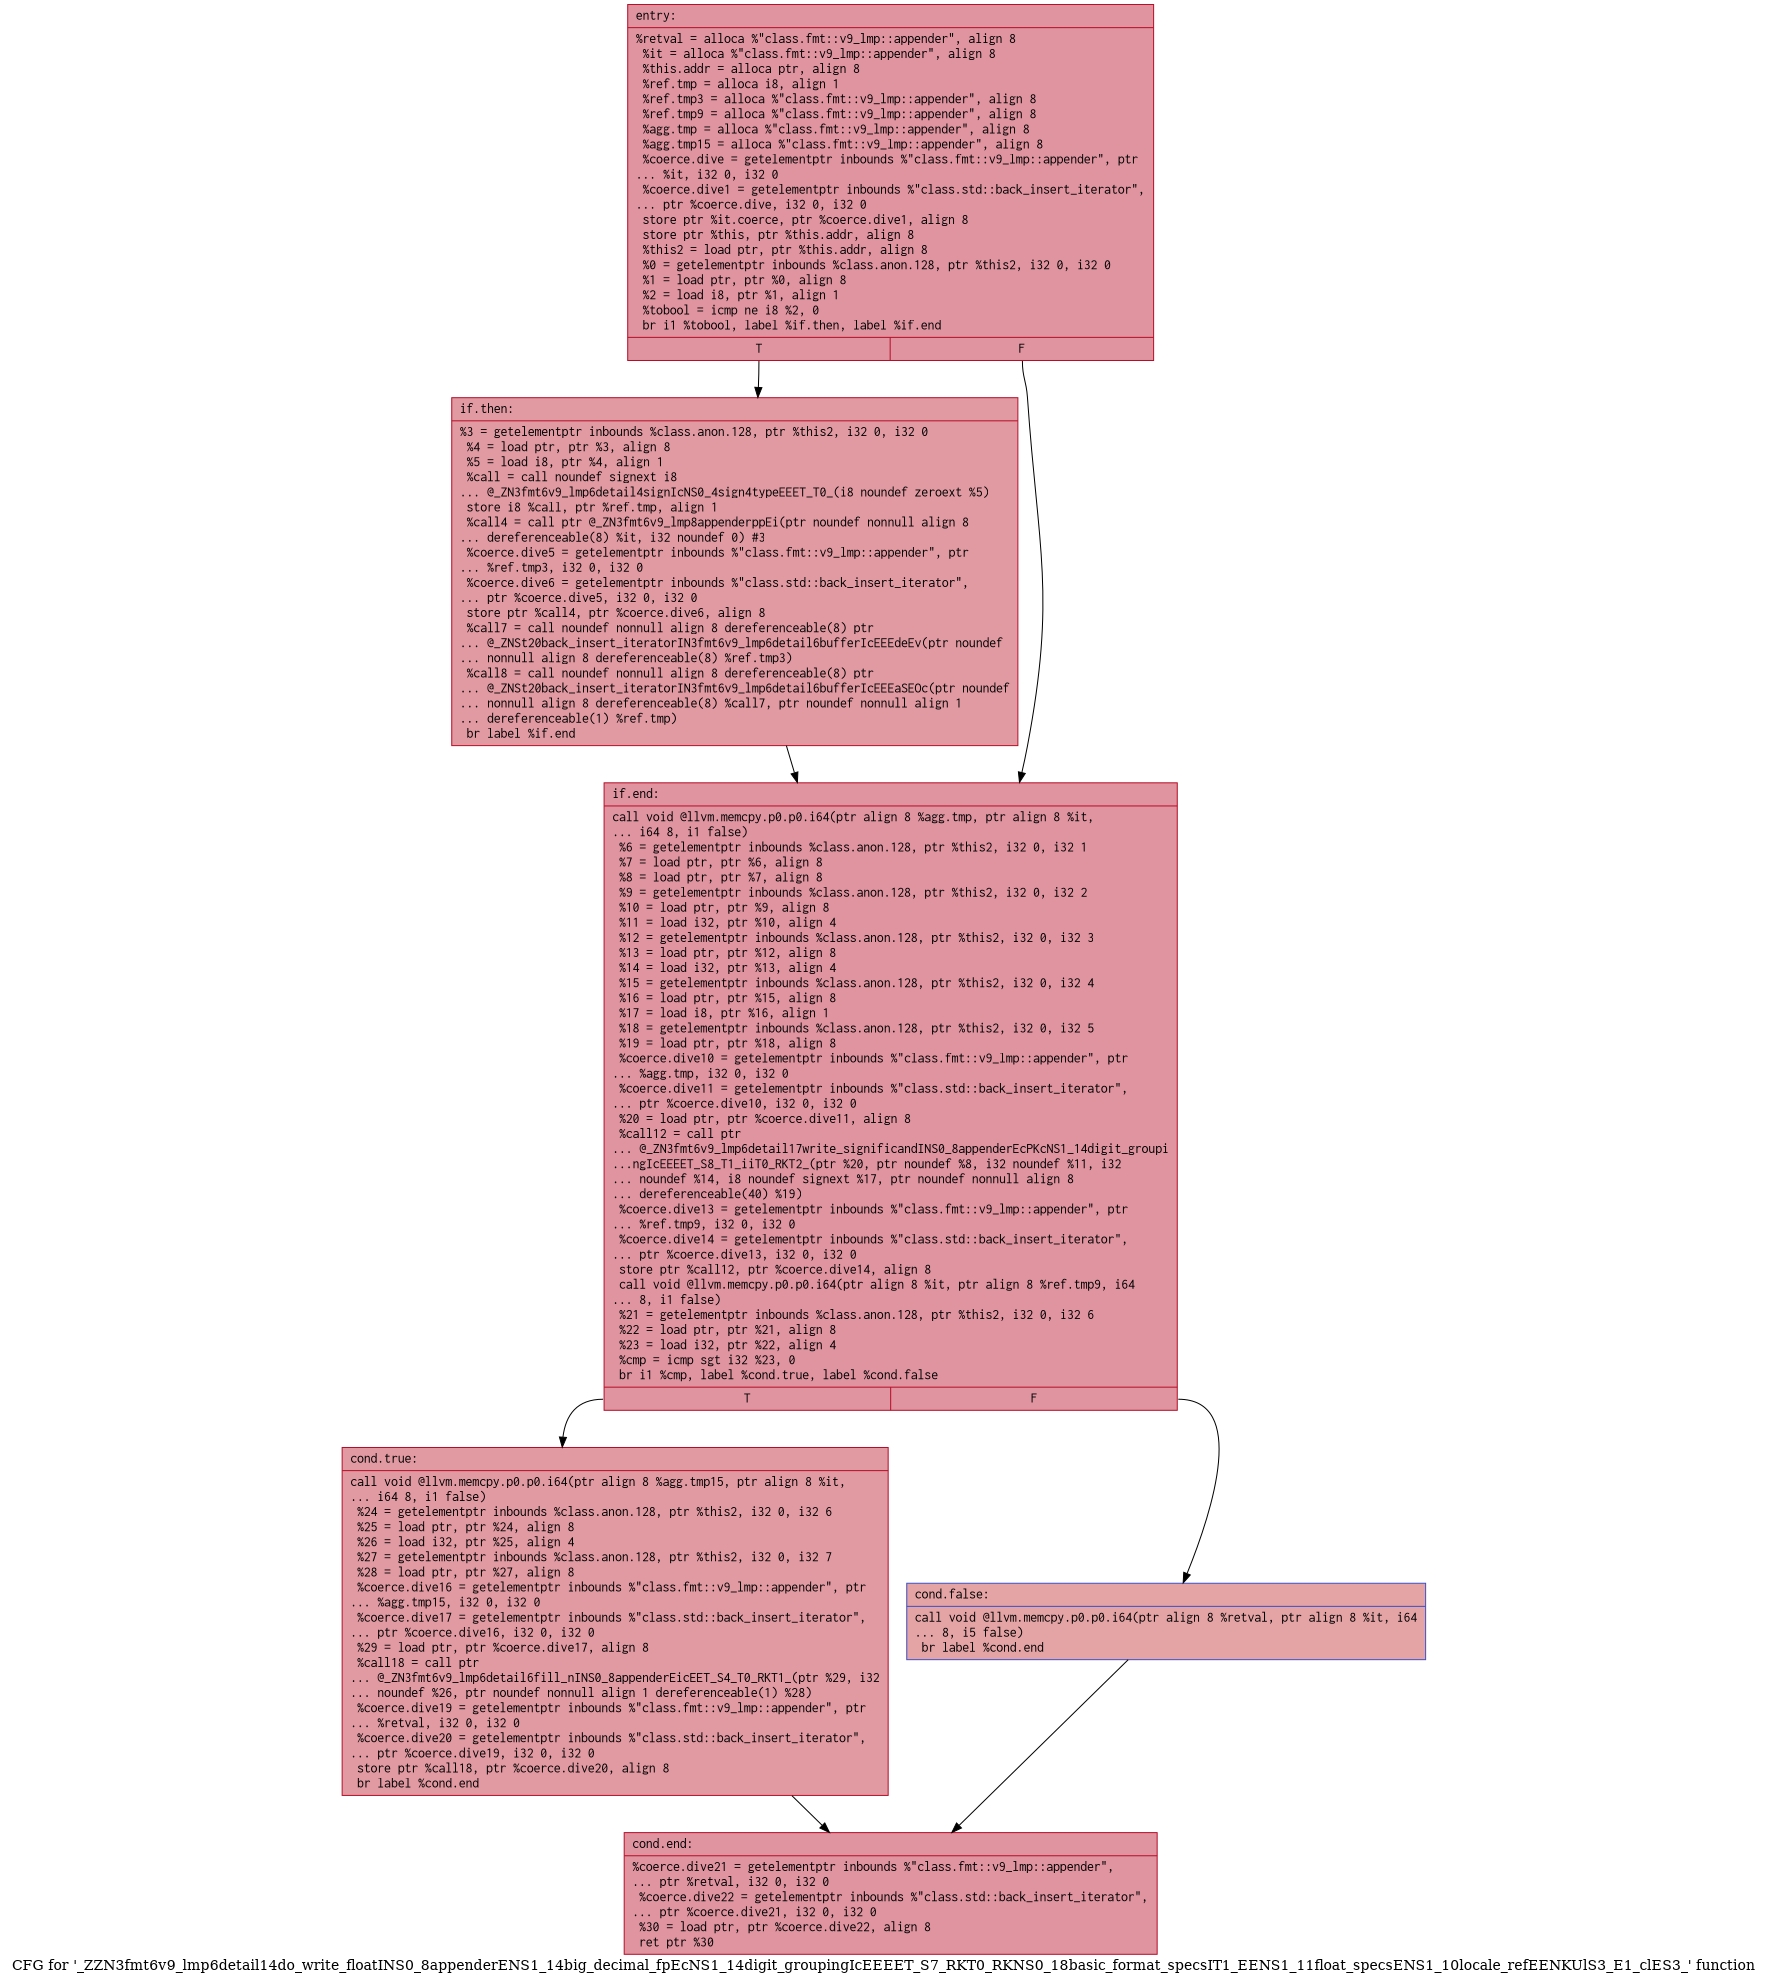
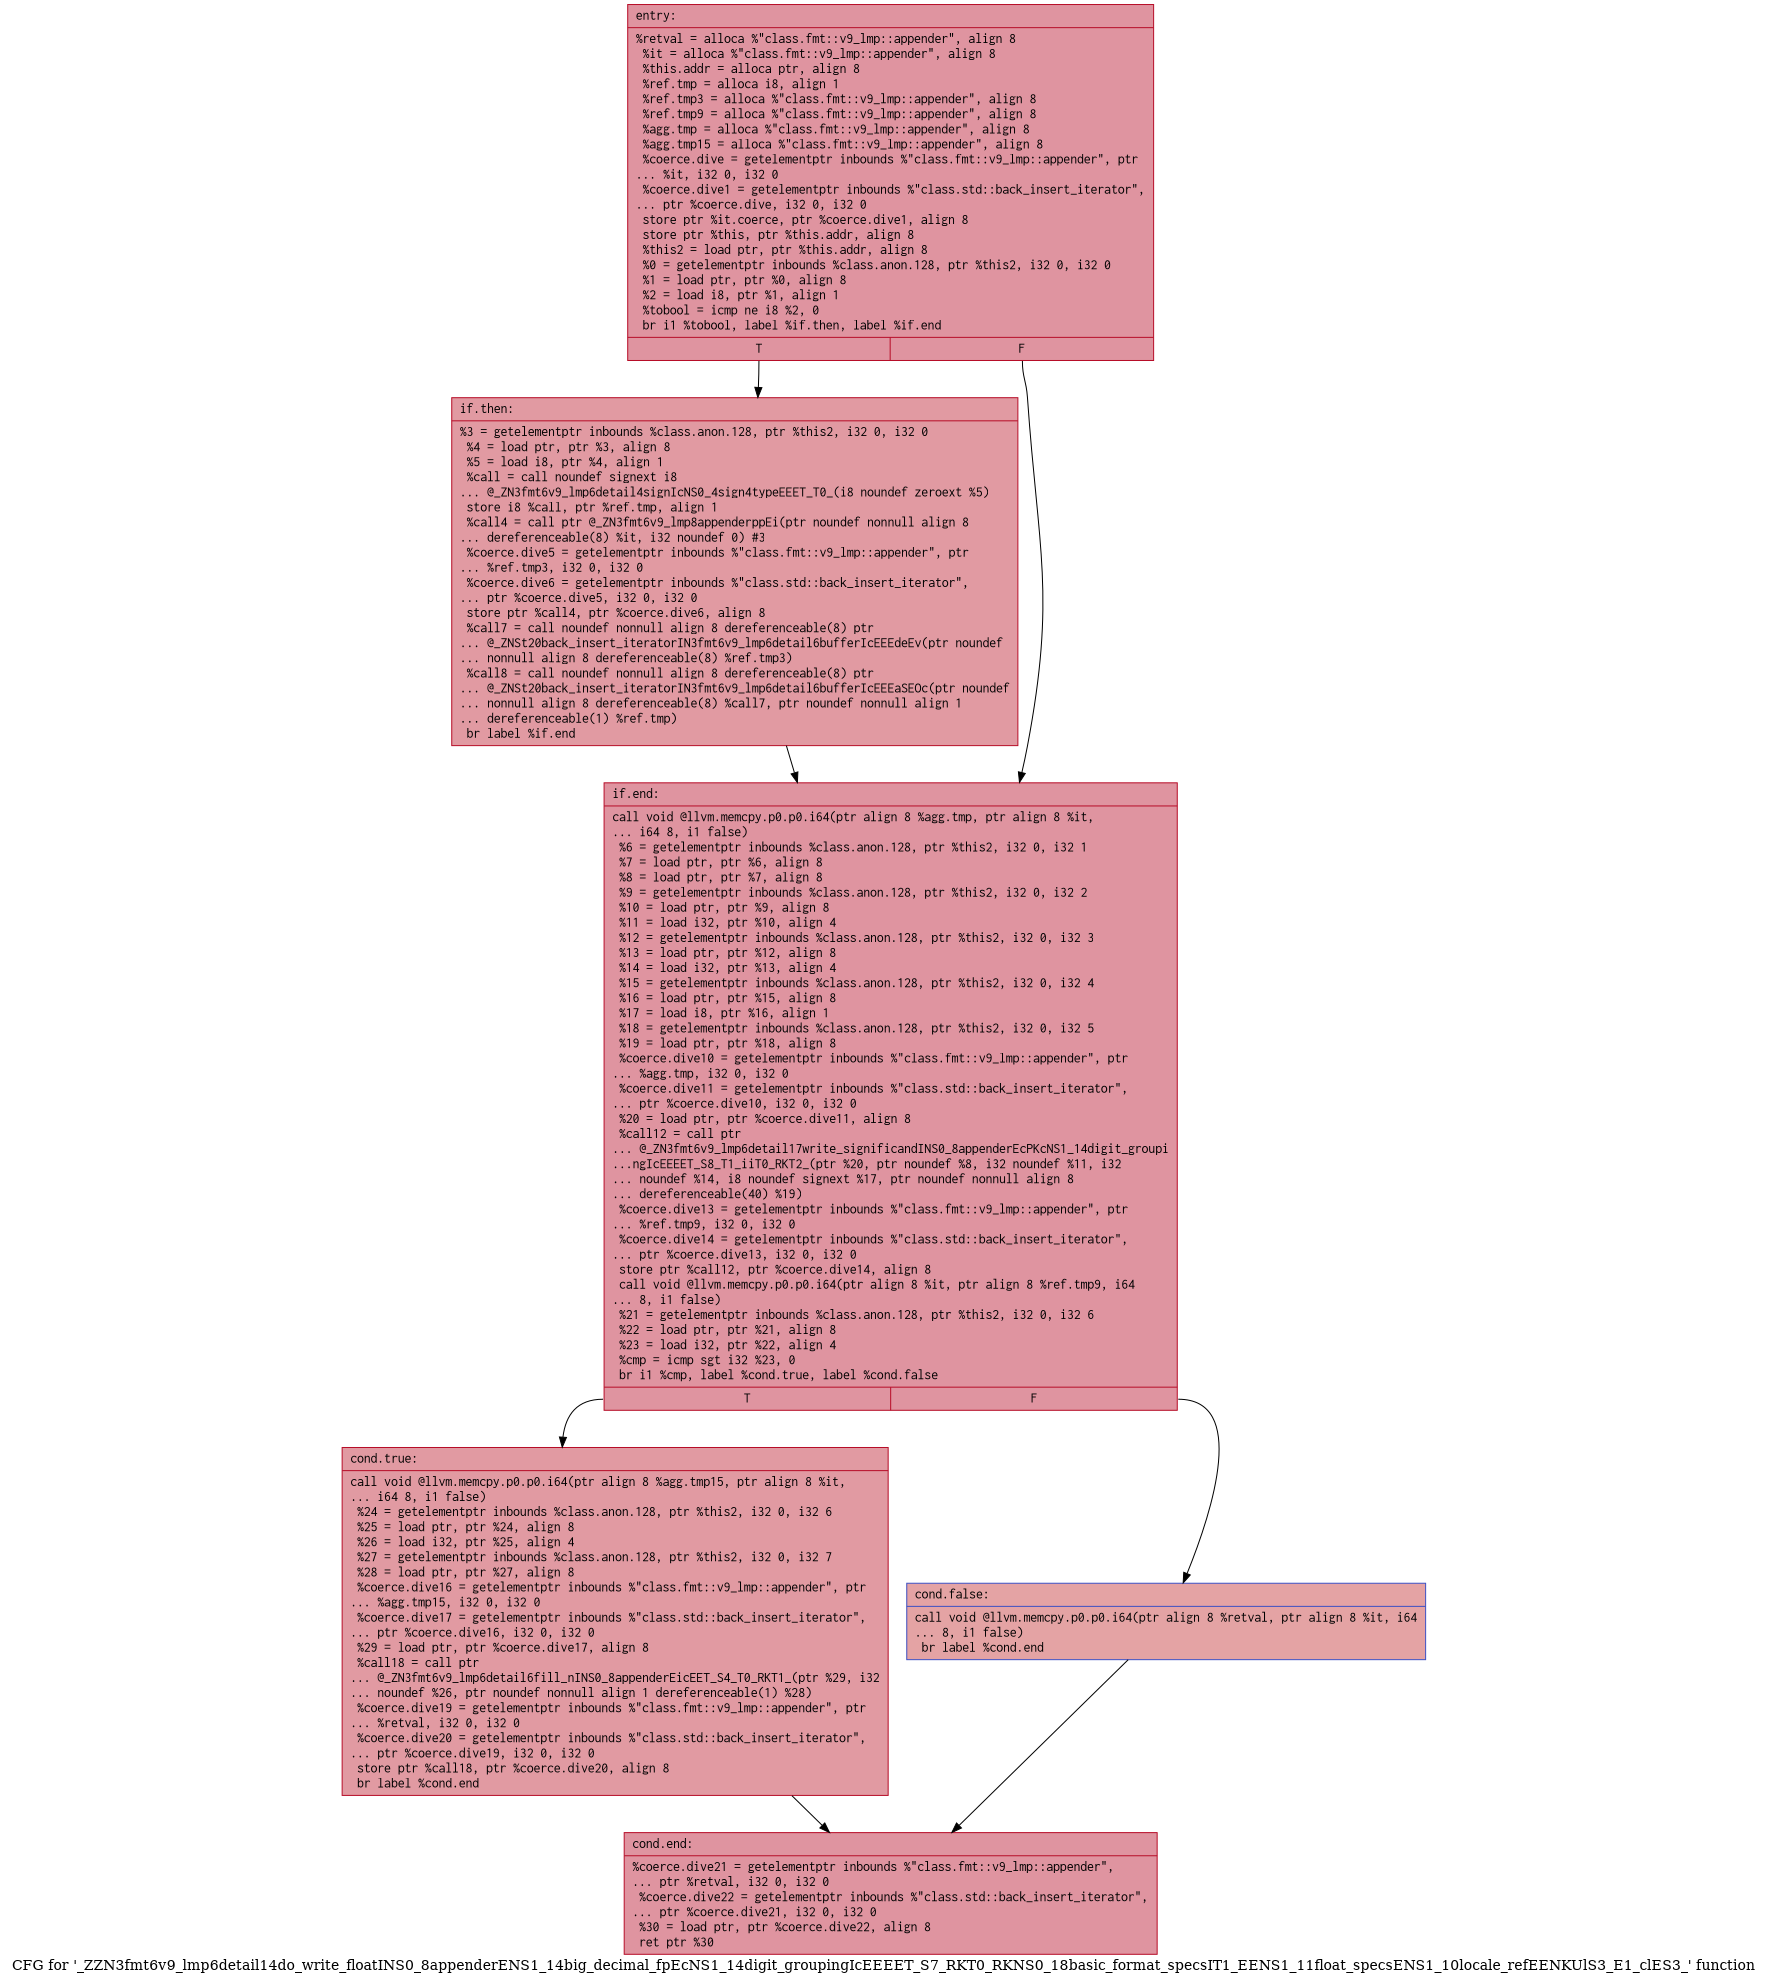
  digraph {
    label="CFG for '_ZZN3fmt6v9_lmp6detail14do_write_floatINS0_8appenderENS1_14big_decimal_fpEcNS1_14digit_groupingIcEEEET_S7_RKT0_RKNS0_18basic_format_specsIT1_EENS1_11float_specsENS1_10locale_refEENKUlS3_E1_clES3_' function"
    node [color="#b70d28ff" fillcolor="#b70d2870" fontname=Courier shape=record style=filled]
    n1 [label="{entry:\l|  %retval = alloca %\"class.fmt::v9_lmp::appender\", align 8\l  %it = alloca %\"class.fmt::v9_lmp::appender\", align 8\l  %this.addr = alloca ptr, align 8\l  %ref.tmp = alloca i8, align 1\l  %ref.tmp3 = alloca %\"class.fmt::v9_lmp::appender\", align 8\l  %ref.tmp9 = alloca %\"class.fmt::v9_lmp::appender\", align 8\l  %agg.tmp = alloca %\"class.fmt::v9_lmp::appender\", align 8\l  %agg.tmp15 = alloca %\"class.fmt::v9_lmp::appender\", align 8\l  %coerce.dive = getelementptr inbounds %\"class.fmt::v9_lmp::appender\", ptr\l... %it, i32 0, i32 0\l  %coerce.dive1 = getelementptr inbounds %\"class.std::back_insert_iterator\",\l... ptr %coerce.dive, i32 0, i32 0\l  store ptr %it.coerce, ptr %coerce.dive1, align 8\l  store ptr %this, ptr %this.addr, align 8\l  %this2 = load ptr, ptr %this.addr, align 8\l  %0 = getelementptr inbounds %class.anon.128, ptr %this2, i32 0, i32 0\l  %1 = load ptr, ptr %0, align 8\l  %2 = load i8, ptr %1, align 1\l  %tobool = icmp ne i8 %2, 0\l  br i1 %tobool, label %if.then, label %if.end\l|{<s0>T|<s1>F}}"]
    n2 [fillcolor="#bb1b2c70" label="{if.then:\l|  %3 = getelementptr inbounds %class.anon.128, ptr %this2, i32 0, i32 0\l  %4 = load ptr, ptr %3, align 8\l  %5 = load i8, ptr %4, align 1\l  %call = call noundef signext i8\l... @_ZN3fmt6v9_lmp6detail4signIcNS0_4sign4typeEEET_T0_(i8 noundef zeroext %5)\l  store i8 %call, ptr %ref.tmp, align 1\l  %call4 = call ptr @_ZN3fmt6v9_lmp8appenderppEi(ptr noundef nonnull align 8\l... dereferenceable(8) %it, i32 noundef 0) #3\l  %coerce.dive5 = getelementptr inbounds %\"class.fmt::v9_lmp::appender\", ptr\l... %ref.tmp3, i32 0, i32 0\l  %coerce.dive6 = getelementptr inbounds %\"class.std::back_insert_iterator\",\l... ptr %coerce.dive5, i32 0, i32 0\l  store ptr %call4, ptr %coerce.dive6, align 8\l  %call7 = call noundef nonnull align 8 dereferenceable(8) ptr\l... @_ZNSt20back_insert_iteratorIN3fmt6v9_lmp6detail6bufferIcEEEdeEv(ptr noundef\l... nonnull align 8 dereferenceable(8) %ref.tmp3)\l  %call8 = call noundef nonnull align 8 dereferenceable(8) ptr\l... @_ZNSt20back_insert_iteratorIN3fmt6v9_lmp6detail6bufferIcEEEaSEOc(ptr noundef\l... nonnull align 8 dereferenceable(8) %call7, ptr noundef nonnull align 1\l... dereferenceable(1) %ref.tmp)\l  br label %if.end\l}"]
    n3 [label="{if.end:\l|  call void @llvm.memcpy.p0.p0.i64(ptr align 8 %agg.tmp, ptr align 8 %it,\l... i64 8, i1 false)\l  %6 = getelementptr inbounds %class.anon.128, ptr %this2, i32 0, i32 1\l  %7 = load ptr, ptr %6, align 8\l  %8 = load ptr, ptr %7, align 8\l  %9 = getelementptr inbounds %class.anon.128, ptr %this2, i32 0, i32 2\l  %10 = load ptr, ptr %9, align 8\l  %11 = load i32, ptr %10, align 4\l  %12 = getelementptr inbounds %class.anon.128, ptr %this2, i32 0, i32 3\l  %13 = load ptr, ptr %12, align 8\l  %14 = load i32, ptr %13, align 4\l  %15 = getelementptr inbounds %class.anon.128, ptr %this2, i32 0, i32 4\l  %16 = load ptr, ptr %15, align 8\l  %17 = load i8, ptr %16, align 1\l  %18 = getelementptr inbounds %class.anon.128, ptr %this2, i32 0, i32 5\l  %19 = load ptr, ptr %18, align 8\l  %coerce.dive10 = getelementptr inbounds %\"class.fmt::v9_lmp::appender\", ptr\l... %agg.tmp, i32 0, i32 0\l  %coerce.dive11 = getelementptr inbounds %\"class.std::back_insert_iterator\",\l... ptr %coerce.dive10, i32 0, i32 0\l  %20 = load ptr, ptr %coerce.dive11, align 8\l  %call12 = call ptr\l... @_ZN3fmt6v9_lmp6detail17write_significandINS0_8appenderEcPKcNS1_14digit_groupi\l...ngIcEEEET_S8_T1_iiT0_RKT2_(ptr %20, ptr noundef %8, i32 noundef %11, i32\l... noundef %14, i8 noundef signext %17, ptr noundef nonnull align 8\l... dereferenceable(40) %19)\l  %coerce.dive13 = getelementptr inbounds %\"class.fmt::v9_lmp::appender\", ptr\l... %ref.tmp9, i32 0, i32 0\l  %coerce.dive14 = getelementptr inbounds %\"class.std::back_insert_iterator\",\l... ptr %coerce.dive13, i32 0, i32 0\l  store ptr %call12, ptr %coerce.dive14, align 8\l  call void @llvm.memcpy.p0.p0.i64(ptr align 8 %it, ptr align 8 %ref.tmp9, i64\l... 8, i1 false)\l  %21 = getelementptr inbounds %class.anon.128, ptr %this2, i32 0, i32 6\l  %22 = load ptr, ptr %21, align 8\l  %23 = load i32, ptr %22, align 4\l  %cmp = icmp sgt i32 %23, 0\l  br i1 %cmp, label %cond.true, label %cond.false\l|{<s0>T|<s1>F}}"]
    n4 [fillcolor="#bb1b2c70" label="{cond.true:\l|  call void @llvm.memcpy.p0.p0.i64(ptr align 8 %agg.tmp15, ptr align 8 %it,\l... i64 8, i1 false)\l  %24 = getelementptr inbounds %class.anon.128, ptr %this2, i32 0, i32 6\l  %25 = load ptr, ptr %24, align 8\l  %26 = load i32, ptr %25, align 4\l  %27 = getelementptr inbounds %class.anon.128, ptr %this2, i32 0, i32 7\l  %28 = load ptr, ptr %27, align 8\l  %coerce.dive16 = getelementptr inbounds %\"class.fmt::v9_lmp::appender\", ptr\l... %agg.tmp15, i32 0, i32 0\l  %coerce.dive17 = getelementptr inbounds %\"class.std::back_insert_iterator\",\l... ptr %coerce.dive16, i32 0, i32 0\l  %29 = load ptr, ptr %coerce.dive17, align 8\l  %call18 = call ptr\l... @_ZN3fmt6v9_lmp6detail6fill_nINS0_8appenderEicEET_S4_T0_RKT1_(ptr %29, i32\l... noundef %26, ptr noundef nonnull align 1 dereferenceable(1) %28)\l  %coerce.dive19 = getelementptr inbounds %\"class.fmt::v9_lmp::appender\", ptr\l... %retval, i32 0, i32 0\l  %coerce.dive20 = getelementptr inbounds %\"class.std::back_insert_iterator\",\l... ptr %coerce.dive19, i32 0, i32 0\l  store ptr %call18, ptr %coerce.dive20, align 8\l  br label %cond.end\l}"]
-   n5 [color="#3d50c3ff" fillcolor="#c32e3170" label="{cond.false:\l|  call void @llvm.memcpy.p0.p0.i64(ptr align 8 %retval, ptr align 8 %it, i64\l... 8, i5 false)\l  br label %cond.end\l}"]
+   n5 [color="#3d50c3ff" fillcolor="#c32e3170" label="{cond.false:\l|  call void @llvm.memcpy.p0.p0.i64(ptr align 8 %retval, ptr align 8 %it, i64\l... 8, i1 false)\l  br label %cond.end\l}"]
    n6 [label="{cond.end:\l|  %coerce.dive21 = getelementptr inbounds %\"class.fmt::v9_lmp::appender\",\l... ptr %retval, i32 0, i32 0\l  %coerce.dive22 = getelementptr inbounds %\"class.std::back_insert_iterator\",\l... ptr %coerce.dive21, i32 0, i32 0\l  %30 = load ptr, ptr %coerce.dive22, align 8\l  ret ptr %30\l}"]
    n1 -> n2 [tailport=s0]
    n1 -> n3 [tailport=s1]
    n2 -> n3
    n3 -> n4 [tailport=s0]
    n3 -> n5 [tailport=s1]
    n4 -> n6
    n5 -> n6
  }
